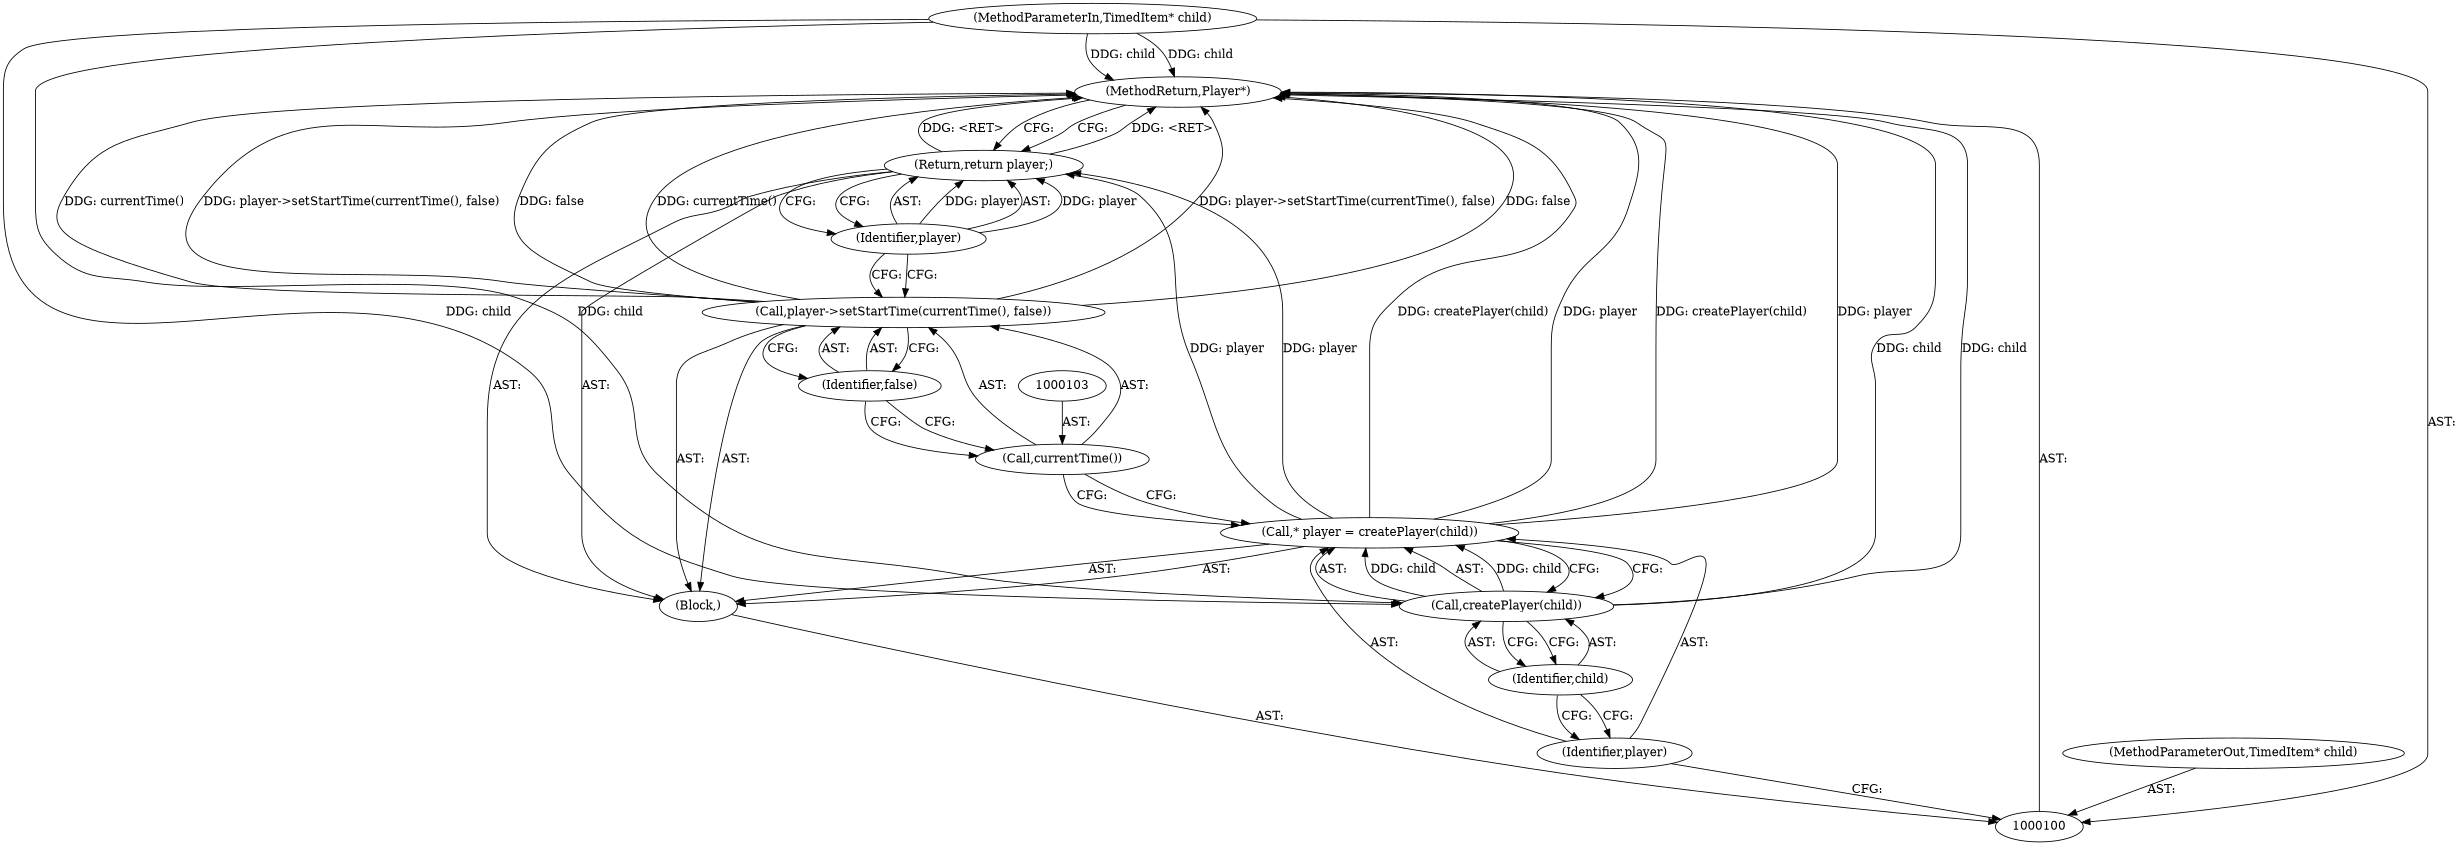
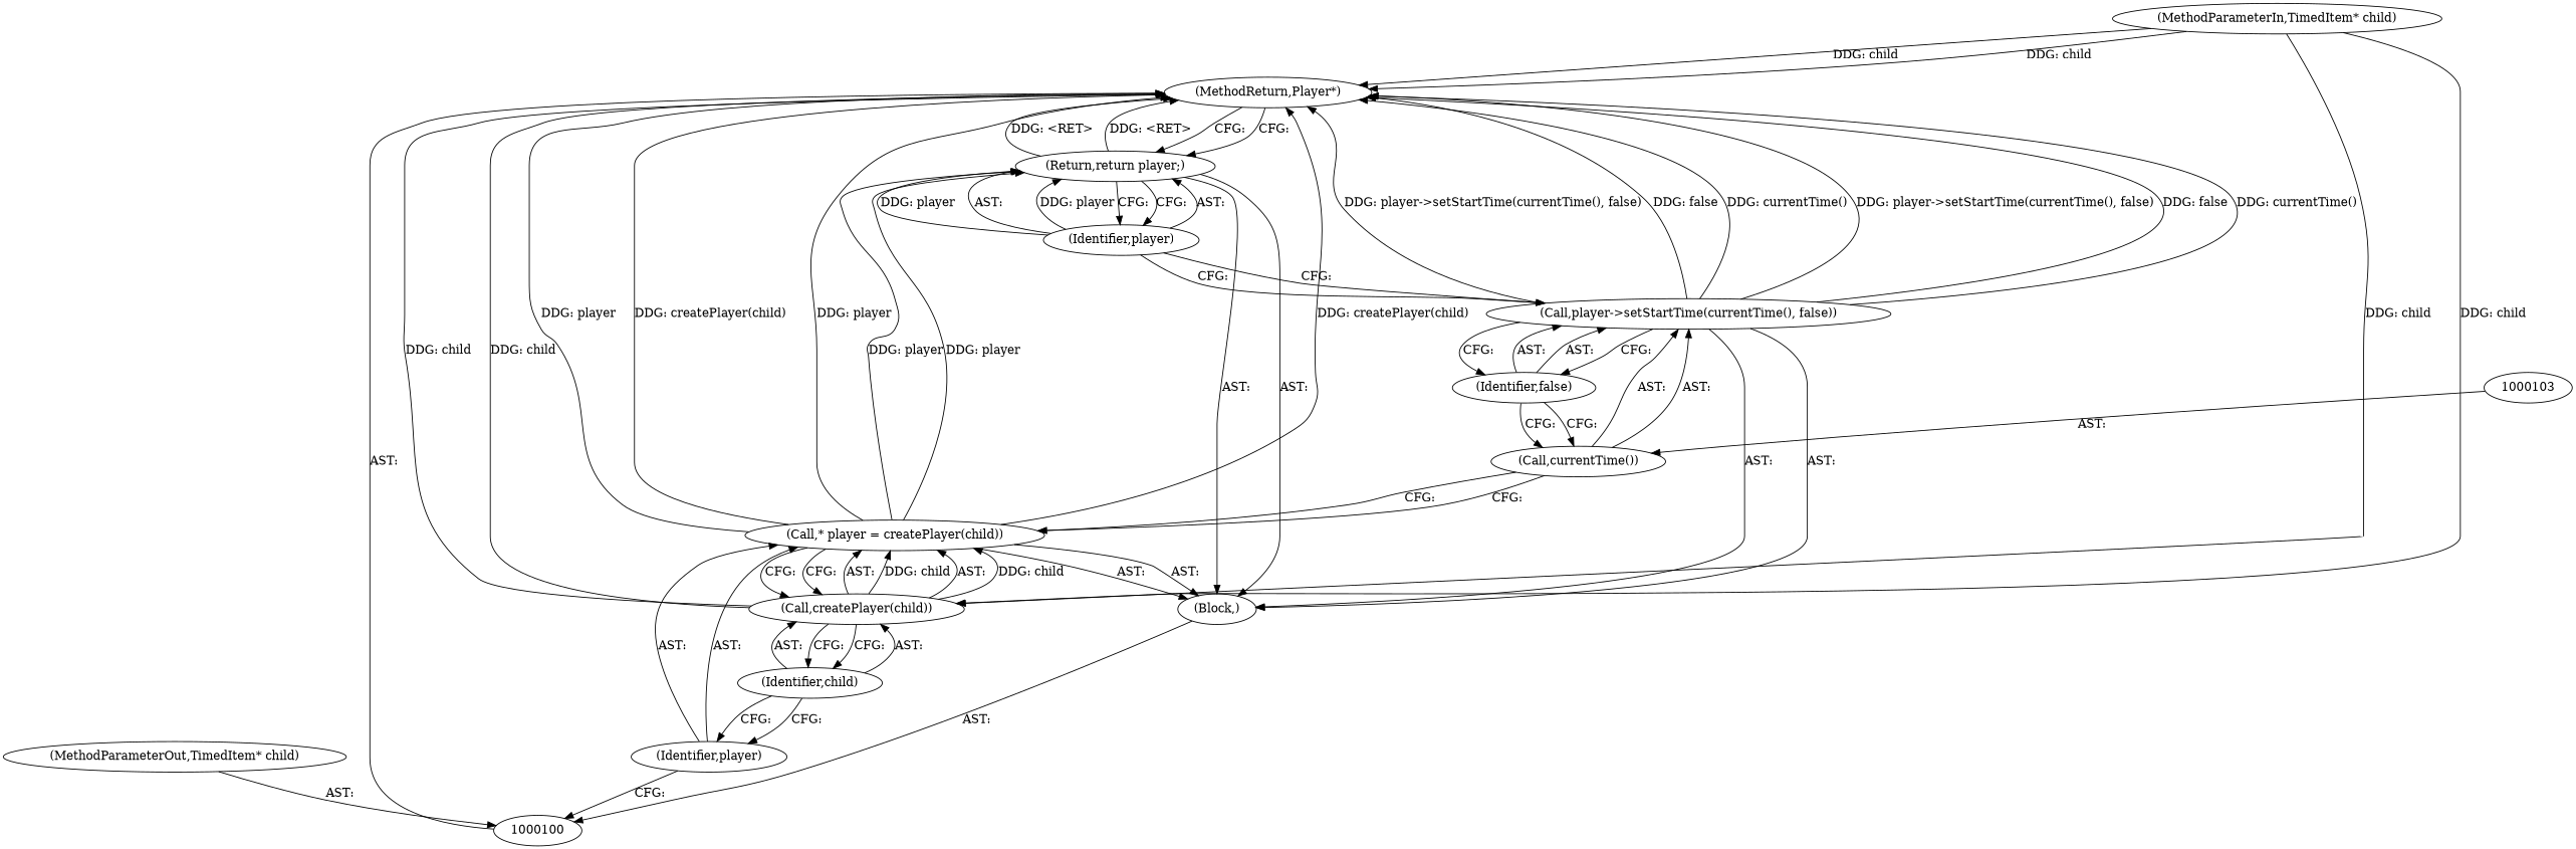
  digraph {
    n1 [label="(MethodReturn,Player*)"]
    n2 [label="(Return,return player;)"]
    n3 [label="(Block,)"]
    n4 [label="(Identifier,player)"]
    1000100
    n6 [label="(MethodParameterIn,TimedItem* child)"]
    n7 [label="(Call,createPlayer(child))"]
    n8 [label="(Call,* player = createPlayer(child))"]
    n9 [label="(Identifier,child)"]
    n10 [label="(MethodParameterOut,TimedItem* child)"]
    n11 [label="(Identifier,player)"]
    n12 [label="(Call,currentTime())"]
    n13 [label="(Call,player->setStartTime(currentTime(), false))"]
    n14 [label="(Identifier,false)"]
    1000103
    n1 -> n2 [label="CFG: "]
    n1 -> n2 [label="CFG: "]
    n2 -> n1 [label="DDG: <RET>"]
    n2 -> n1 [label="DDG: <RET>"]
    n2 -> n3 [label="AST: "]
    n2 -> n3 [label="AST: "]
    n2 -> n4 [label="CFG: "]
    n2 -> n4 [label="CFG: "]
    n3 -> 1000100 [label="AST: "]
    n4 -> n2 [label="AST: "]
    n4 -> n2 [label="DDG: player"]
    n4 -> n2 [label="AST: "]
    n4 -> n2 [label="DDG: player"]
    n4 -> n13 [label="CFG: "]
    n4 -> n13 [label="CFG: "]
    1000100 -> n1 [label="AST: "]
    n6 -> n1 [label="DDG: child"]
    n6 -> n1 [label="DDG: child"]
-   n6 -> 1000100 [label="AST: "]
    n6 -> n7 [label="DDG: child"]
    n6 -> n7 [label="DDG: child"]
    n7 -> n1 [label="DDG: child"]
    n7 -> n1 [label="DDG: child"]
    n7 -> n8 [label="AST: "]
    n7 -> n8 [label="DDG: child"]
    n7 -> n8 [label="AST: "]
    n7 -> n8 [label="DDG: child"]
    n7 -> n9 [label="CFG: "]
    n7 -> n9 [label="CFG: "]
    n8 -> n1 [label="DDG: player"]
    n8 -> n1 [label="DDG: createPlayer(child)"]
    n8 -> n1 [label="DDG: player"]
    n8 -> n1 [label="DDG: createPlayer(child)"]
    n8 -> n2 [label="DDG: player"]
    n8 -> n2 [label="DDG: player"]
    n8 -> n3 [label="AST: "]
    n8 -> n3 [label="AST: "]
    n8 -> n7 [label="CFG: "]
    n8 -> n7 [label="CFG: "]
    n9 -> n7 [label="AST: "]
    n9 -> n7 [label="AST: "]
    n9 -> n11 [label="CFG: "]
    n9 -> n11 [label="CFG: "]
    n10 -> 1000100 [label="AST: "]
    n11 -> 1000100 [label="CFG: "]
    n11 -> n8 [label="AST: "]
    n11 -> n8 [label="AST: "]
    n12 -> n8 [label="CFG: "]
    n12 -> n8 [label="CFG: "]
    n12 -> n13 [label="AST: "]
    n12 -> n13 [label="AST: "]
    n13 -> n1 [label="DDG: player->setStartTime(currentTime(), false)"]
    n13 -> n1 [label="DDG: false"]
    n13 -> n1 [label="DDG: currentTime()"]
    n13 -> n1 [label="DDG: player->setStartTime(currentTime(), false)"]
    n13 -> n1 [label="DDG: false"]
    n13 -> n1 [label="DDG: currentTime()"]
    n13 -> n3 [label="AST: "]
    n13 -> n3 [label="AST: "]
    n13 -> n14 [label="CFG: "]
    n13 -> n14 [label="CFG: "]
    n14 -> n12 [label="CFG: "]
    n14 -> n12 [label="CFG: "]
    n14 -> n13 [label="AST: "]
    n14 -> n13 [label="AST: "]
    1000103 -> n12 [label="AST: "]
  }
